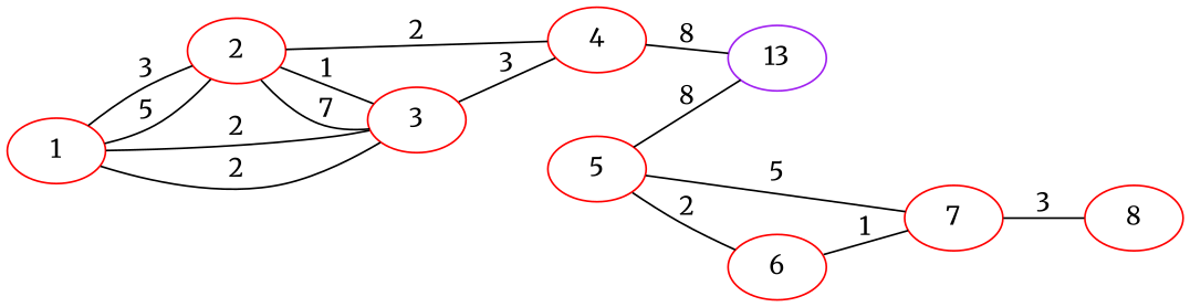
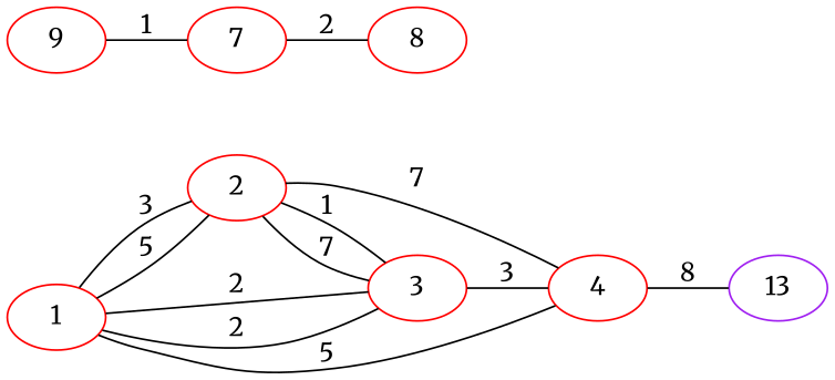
  graph {
    fontname=Merriweather
    rankdir=LR
    node [color=red fontname=Merriweather weight=1]
    edge [fontname=Merriweather]
    1
    2
    3
    4
    n5 [color=purple label=13 weight=4]
-   5
-   6
+   6 [label=9]
    7
    8
    1 -- 2 [label=3]
    1 -- 2 [label=5]
    1 -- 3 [label=2]
    1 -- 3 [label=2]
+   1 -- 4 [label=5]
    2 -- 3 [label=1]
    2 -- 3 [label=7]
-   2 -- 4 [label=2]
+   2 -- 4 [label=7]
    3 -- 4 [label=3]
    4 -- n5 [label=8]
-   5 -- n5 [label=8]
-   5 -- 6 [label=2]
-   5 -- 7 [label=5]
    6 -- 7 [label=1]
-   7 -- 8 [label=3]
+   7 -- 8 [label=2]
  }
